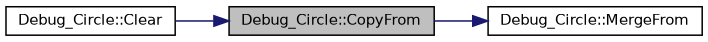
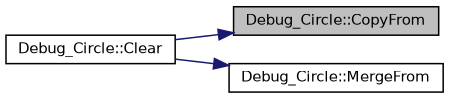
  digraph {
    rankdir=LR
    node [color=black fillcolor=white fontname=Helvetica fontsize=10 shape=record style=filled]
    edge [color=midnightblue fontname=Helvetica fontsize=10 labelfontname=Helvetica labelfontsize=10 style=solid]
    n1 [fillcolor=grey75 fontcolor=black height=0.2 label="Debug_Circle::CopyFrom" width=0.4]
    n2 [height=0.2 label="Debug_Circle::MergeFrom" width=0.4]
    n3 [height=0.2 label="Debug_Circle::Clear" width=0.4]
-   n1 -> n2
+   n3 -> n2
    n3 -> n1
  }
